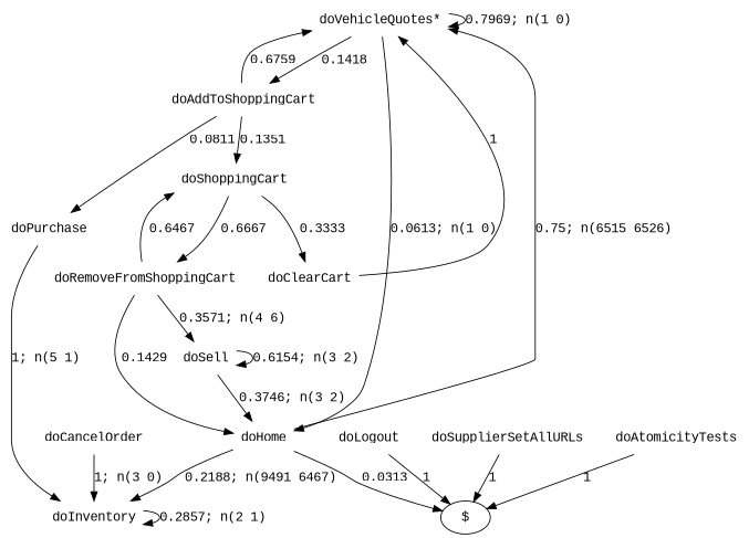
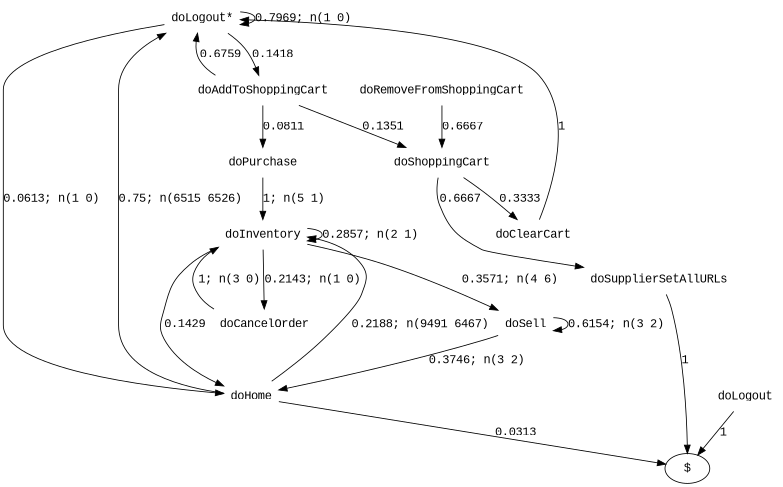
  digraph {
    fontname="Liberation Mono"
    node [fontname="Liberation Mono" shape=none]
    edge [fontname="Liberation Mono" style=solid]
-   n1 [label="doVehicleQuotes*"]
+   n1 [label="doLogout*"]
    n2 [label=doAddToShoppingCart]
    n3 [label=doHome]
    n4 [label=doShoppingCart]
    n5 [label=doPurchase]
    "$" [shape=""]
    n7 [label=doInventory]
    n8 [label=doSupplierSetAllURLs]
-   n9 [label=doAtomicityTests]
    n10 [label=doClearCart]
    n11 [label=doRemoveFromShoppingCart]
    n12 [label=doSell]
    n13 [label=doCancelOrder]
    n14 [label=doLogout]
    n1 -> n1 [label="0.7969; n(1 0)"]
    n1 -> n2 [label=0.1418]
    n1 -> n3 [label="0.0613; n(1 0)"]
    n2 -> n1 [label=0.6759]
    n2 -> n4 [label=0.1351]
    n2 -> n5 [label=0.0811]
    n3 -> n1 [label="0.75; n(6515 6526)"]
    n3 -> "$" [label=0.0313]
    n3 -> n7 [label="0.2188; n(9491 6467)"]
    n4 -> n10 [label=0.3333]
-   n4 -> n11 [label=0.6667]
+   n4 -> n8 [label=0.6667]
    n5 -> n7 [label="1; n(5 1)"]
-   n11 -> n3 [label=0.1429]
+   n7 -> n3 [label=0.1429]
    n7 -> n7 [label="0.2857; n(2 1)"]
-   n11 -> n12 [label="0.3571; n(4 6)"]
+   n7 -> n12 [label="0.3571; n(4 6)"]
+   n7 -> n13 [label="0.2143; n(1 0)"]
    n8 -> "$" [label=1]
-   n9 -> "$" [label=1]
    n10 -> n1 [label=1]
-   n11 -> n4 [label=0.6467]
+   n11 -> n4 [label=0.6667]
    n12 -> n3 [label="0.3746; n(3 2)"]
    n12 -> n12 [label="0.6154; n(3 2)"]
    n13 -> n7 [label="1; n(3 0)"]
    n14 -> "$" [label=1]
  }
